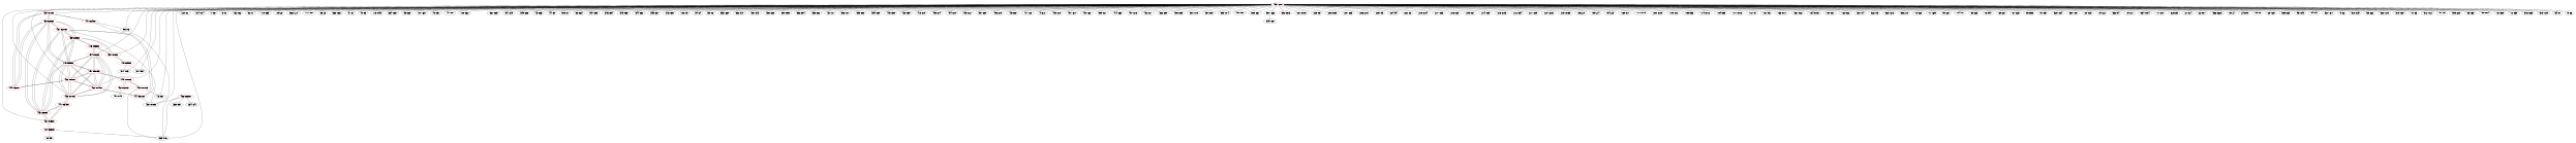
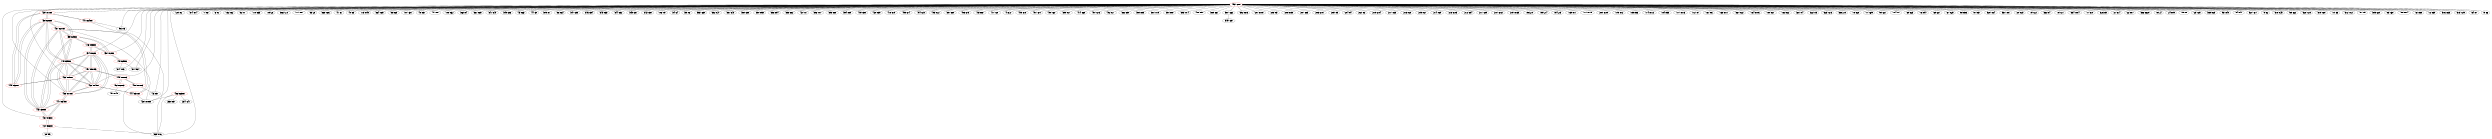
  graph {
    fontname="DejaVu Serif"
    node [fontname="DejaVu Serif"]
    edge [fontname="DejaVu Serif"]
    n1 [color=red label="(429) T11_T1"]
    n2 [color=red label="(441) R24_T1"]
    n3 [color=red label="(438) R28_T1"]
    n4 [color=red label="(445) R32_t1"]
    n5 [label="(363) U16"]
    n6 [label="(96) U6"]
    n7 [color=red label="(439) R29_T1"]
    n8 [color=red label="(443) R30_T1"]
    n9 [color=red label="(448) R35_T1"]
    n10 [color=red label="(437) R27_T1"]
    n11 [color=red label="(433) T15_T1"]
    n12 [color=red label="(430) T12_T1"]
    n13 [color=red label="(446) R33_T1"]
    n14 [color=red label="(431) T13_T1"]
    n15 [color=red label="(447) R34_T1"]
    n16 [color=red label="(434) T16_T1"]
    n17 [color=red label="(435) T17_T1"]
    n18 [color=red label="(432) T14_T1"]
    n19 [color=red label="(451) R80_P3"]
    n20 [color=red label="(444) R31_T1"]
    n21 [label="(428) T10_T1"]
    n22 [color=red label="(440) R25_T1"]
    n23 [label="(314) U13"]
    n24 [label="(317) R24"]
    n25 [color=red label="(442) R26_T1"]
    n26 [label="(28) R9"]
    n27 [color=red label="(449) T80_P3"]
    n28 [color=red label="(450) R81_P3"]
    n29 [color=red label="(452) R82_P3"]
    n30 [color=red label="(436) R23_T1"]
    n31 [label="(233) R57"]
    n32 [label="(234) C41"]
    n33 [label="(46) R91"]
    n34 [label="(49) R140"]
    n35 [color=red label="(453) GND"]
    n36 [label="(120) IC1"]
    n37 [label="(374) P14"]
    n38 [label="(7) C8"]
    n39 [label="(6) C7"]
    n40 [label="(132) IC2"]
    n41 [label="(52) U1"]
    n42 [label="(110) C33"]
    n43 [label="(109) J6"]
    n44 [label="(366) SW1"]
    n45 [label="(111) FB1"]
    n46 [label="(53) J5"]
    n47 [label="(365) U26"]
    n48 [label="(41) C1"]
    n49 [label="(40) C5"]
    n50 [label="(113) R48"]
    n51 [label="(364) U25"]
    n52 [label="(55) R25"]
    n53 [label="(107) C31"]
    n54 [label="(48) R31"]
    n55 [label="(47) R81"]
    n56 [label="(108) C32"]
+   n57 [label="(362) P4"]
    n58 [label="(361) C85"]
    n59 [label="(341) C49"]
    n60 [label="(348) C56"]
    n61 [label="(43) C63"]
    n62 [label="(44) C9"]
    n63 [label="(375) P1"]
    n64 [label="(56) C64"]
    n65 [label="(347) C55"]
    n66 [label="(346) C54"]
    n67 [label="(345) C53"]
    n68 [label="(344) C52"]
    n69 [label="(343) C51"]
    n70 [label="(342) C50"]
    n71 [label="(106) U9"]
    n72 [label="(34) C4"]
    n73 [label="(35) U2"]
    n74 [label="(353) C69"]
    n75 [label="(352) C47"]
    n76 [label="(351) C48"]
    n77 [label="(350) C58"]
    n78 [label="(357) R93"]
    n79 [label="(356) R94"]
    n80 [label="(355) C82"]
    n81 [label="(427) X1"]
    n82 [label="(396) U17"]
    n83 [label="(395) R88"]
    n84 [label="(394) R89"]
    n85 [label="(419) C98"]
    n86 [label="(420) C99"]
    n87 [label="(418) C79"]
    n88 [label="(405) C74"]
    n89 [label="(404) C73"]
    n90 [label="(403) C72"]
    n91 [label="(397) C80"]
    n92 [label="(406) C75"]
    n93 [label="(413) FB7"]
    n94 [label="(417) C81"]
    n95 [label="(416) J7"]
    n96 [label="(415) C78"]
    n97 [label="(401) C70"]
    n98 [label="(400) C67"]
    n99 [label="(399) C77"]
    n100 [label="(414) C68"]
    n101 [label="(407) C76"]
    n102 [label="(402) C71"]
    n103 [label="(382) C90"]
    n104 [label="(390) R85"]
    n105 [label="(381) U19"]
    n106 [label="(391) R87"]
    n107 [label="(393) U14"]
    n108 [label="(408) R97"]
    n109 [label="(388) C61"]
    n110 [label="(387) C62"]
    n111 [label="(392) R86"]
    n112 [label="(201) R108"]
    n113 [label="(203) Q3"]
    n114 [label="(208) R158"]
    n115 [label="(207) C83"]
    n116 [label="(206) C101"]
    n117 [label="(205) Q5"]
    n118 [label="(204) Q4"]
    n119 [label="(202) Q2"]
    n120 [label="(218) C104"]
    n121 [label="(217) U23"]
    n122 [label="(216) U28"]
    n123 [label="(215) U27"]
    n124 [label="(214) U29"]
    n125 [label="(213) C103"]
    n126 [label="(212) C94"]
    n127 [label="(211) C89"]
    n128 [label="(210) C102"]
    n129 [label="(219) R165"]
    n130 [label="(196) J10"]
    n131 [label="(199) J14"]
    n132 [label="(194) J13"]
    n133 [label="(169) Q11"]
    n134 [label="(171) R115"]
    n135 [label="(200) C100"]
    n136 [label="(175) Q12"]
    n137 [label="(185) D36"]
    n138 [label="(174) R112"]
    n139 [label="(184) D33"]
    n140 [label="(177) R116"]
    n141 [label="(172) Q7"]
    n142 [label="(161) Q6"]
    n143 [label="(163) R111"]
    n144 [label="(367) U22"]
    n145 [label="(164) R106"]
    n146 [label="(180) D21"]
    n147 [label="(182) D22"]
    n148 [label="(321) U4"]
    n149 [label="(322) U3"]
    n150 [label="(323) C16"]
    n151 [label="(338) J18"]
    n152 [label="(78) C28"]
    n153 [label="(77) C29"]
    n154 [label="(90) C21"]
    n155 [label="(104) U7"]
    n156 [label="(69) C23"]
    n157 [label="(76) R47"]
    n158 [label="(68) C27"]
    n159 [label="(67) C25"]
    n160 [label="(88) R36"]
    n161 [label="(87) R37"]
    n162 [label="(320) U24"]
    n163 [label="(331) ZA1"]
    n164 [label="(20) C13"]
    n165 [label="(19) C12"]
    n166 [label="(332) D4"]
    n167 [label="(18) C11"]
    n168 [label="(334) ZA14"]
    n169 [label="(17) C10"]
    n170 [label="(326) D3"]
    n171 [label="(21) C14"]
    n172 [label="(22) R17"]
    n173 [label="(336) FB20"]
    n174 [label="(80) J4"]
    n175 [label="(24) R19"]
    n176 [label="(79) U8"]
    n177 [label="(25) C15"]
    n178 [label="(339) D25"]
    n179 [label="(93) R40"]
    n180 [label="(94) R41"]
    n181 [label="(327) C17"]
    n182 [label="(9) C2"]
    n183 [label="(318) C45"]
    n184 [label="(58) C22"]
    n185 [label="(328) C18"]
    n186 [label="(319) U20"]
    n187 [label="(10) C3"]
    n188 [label="(312) U12"]
    n189 [label="(57) U5"]
    n190 [label="(315) C20"]
    n191 [label="(83) C30"]
    n192 [label="(98) FB14"]
    n193 [label="(61) R38"]
    n194 [label="(72) R39"]
    n195 [label="(316) R23"]
    n196 [label="(313) C19"]
    n197 [label="(64) D7"]
    n198 [label="(8) C6"]
    n199 [label="(349) C57"]
    n1 -- n2
    n1 -- n3
    n1 -- n4
    n2 -- n1
    n2 -- n5
    n2 -- n6
    n3 -- n1
    n3 -- n4
    n3 -- n7
    n3 -- n8
    n3 -- n9
    n3 -- n10
    n4 -- n1
    n4 -- n3
    n4 -- n11
    n7 -- n3
    n7 -- n8
    n7 -- n9
    n7 -- n10
    n7 -- n12
    n7 -- n13
    n8 -- n3
    n8 -- n7
    n8 -- n9
    n8 -- n10
    n8 -- n14
    n8 -- n15
    n9 -- n3
    n9 -- n7
    n9 -- n8
    n9 -- n10
    n9 -- n11
    n9 -- n16
    n9 -- n17
    n9 -- n18
    n9 -- n19
    n10 -- n3
    n10 -- n7
    n10 -- n8
    n10 -- n9
    n10 -- n20
    n10 -- n21
    n11 -- n4
    n11 -- n9
    n11 -- n16
    n11 -- n17
    n11 -- n18
    n11 -- n19
    n12 -- n7
    n12 -- n13
    n12 -- n22
    n13 -- n7
    n13 -- n12
    n13 -- n16
    n14 -- n8
    n14 -- n15
    n14 -- n25
    n15 -- n8
    n15 -- n14
    n15 -- n17
    n16 -- n9
    n16 -- n11
    n16 -- n13
    n16 -- n17
    n16 -- n18
    n16 -- n19
    n17 -- n9
    n17 -- n11
    n17 -- n15
    n17 -- n16
    n17 -- n18
    n17 -- n19
    n18 -- n9
    n18 -- n11
    n18 -- n16
    n18 -- n17
    n18 -- n19
    n18 -- n20
    n19 -- n9
    n19 -- n11
    n19 -- n16
    n19 -- n17
    n19 -- n18
    n19 -- n27
    n20 -- n10
    n20 -- n18
    n20 -- n21
    n22 -- n12
    n22 -- n23
    n22 -- n24
    n25 -- n5
    n25 -- n14
    n25 -- n26
    n27 -- n19
    n27 -- n28
    n27 -- n29
    n28 -- n5
    n28 -- n27
    n28 -- n33
    n29 -- n27
    n29 -- n34
    n30 -- n5
    n30 -- n21
    n30 -- n31
    n30 -- n32
    n35 -- n1
    n35 -- n5
    n35 -- n6
    n35 -- n11
    n35 -- n12
    n35 -- n14
    n35 -- n16
    n35 -- n17
    n35 -- n18
    n35 -- n21
    n35 -- n23
    n35 -- n24
    n35 -- n33
    n35 -- n36
    n35 -- n37
    n35 -- n38
    n35 -- n39
    n35 -- n40
    n35 -- n41
    n35 -- n42
    n35 -- n43
    n35 -- n44
    n35 -- n45
    n35 -- n46
    n35 -- n47
    n35 -- n48
    n35 -- n49
    n35 -- n50
    n35 -- n51
    n35 -- n52
    n35 -- n53
    n35 -- n54
    n35 -- n55
    n35 -- n56
+   n35 -- n57
    n35 -- n58
    n35 -- n59
    n35 -- n60
    n35 -- n61
    n35 -- n62
    n35 -- n63
    n35 -- n64
    n35 -- n65
    n35 -- n66
    n35 -- n67
    n35 -- n68
    n35 -- n69
    n35 -- n70
    n35 -- n71
    n35 -- n72
    n35 -- n73
    n35 -- n74
    n35 -- n75
    n35 -- n76
    n35 -- n77
    n35 -- n78
    n35 -- n79
    n35 -- n80
    n35 -- n81
    n35 -- n82
    n35 -- n83
    n35 -- n84
    n35 -- n85
    n35 -- n86
    n35 -- n87
    n35 -- n88
    n35 -- n89
    n35 -- n90
    n35 -- n91
    n35 -- n92
    n35 -- n93
    n35 -- n94
    n35 -- n95
    n35 -- n96
    n35 -- n97
    n35 -- n98
    n35 -- n99
    n35 -- n100
    n35 -- n101
    n35 -- n102
    n35 -- n103
    n35 -- n104
    n35 -- n105
    n35 -- n106
    n35 -- n107
    n35 -- n108
    n35 -- n109
    n35 -- n110
    n35 -- n111
    n35 -- n112
    n35 -- n113
    n35 -- n114
    n35 -- n115
    n35 -- n116
    n35 -- n117
    n35 -- n118
    n35 -- n119
    n35 -- n120
    n35 -- n121
    n35 -- n122
    n35 -- n123
    n35 -- n124
    n35 -- n125
    n35 -- n126
    n35 -- n127
    n35 -- n128
    n35 -- n129
    n35 -- n130
    n35 -- n131
    n35 -- n132
    n35 -- n133
    n35 -- n134
    n35 -- n135
    n35 -- n136
    n35 -- n137
    n35 -- n138
    n35 -- n139
    n35 -- n140
    n35 -- n141
    n35 -- n142
    n35 -- n143
    n35 -- n144
    n35 -- n145
    n35 -- n146
    n35 -- n147
    n35 -- n148
    n35 -- n149
    n35 -- n150
    n35 -- n151
    n35 -- n152
    n35 -- n153
    n35 -- n154
    n35 -- n155
    n35 -- n156
    n35 -- n157
    n35 -- n158
    n35 -- n159
    n35 -- n160
    n35 -- n161
    n35 -- n162
    n35 -- n163
    n35 -- n164
    n35 -- n165
    n35 -- n166
    n35 -- n167
    n35 -- n168
    n35 -- n169
    n35 -- n170
    n35 -- n171
    n35 -- n172
    n35 -- n173
    n35 -- n174
    n35 -- n175
    n35 -- n176
    n35 -- n177
    n35 -- n178
    n35 -- n179
    n35 -- n180
    n35 -- n181
    n35 -- n182
    n35 -- n183
    n35 -- n184
    n35 -- n185
    n35 -- n186
    n35 -- n187
    n35 -- n188
    n35 -- n189
    n35 -- n190
    n35 -- n191
    n35 -- n192
    n35 -- n193
    n35 -- n194
    n35 -- n195
    n35 -- n196
    n35 -- n197
    n35 -- n198
    n110 -- n199
  }
